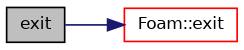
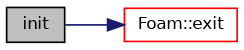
  digraph {
    rankdir=LR
    node [fontname=Helvetica fontsize=10 shape=record]
-   n1 [color=black fillcolor=grey75 fontcolor=black height=0.2 label=exit style=filled width=0.4]
+   n1 [color=black fillcolor=grey75 fontcolor=black height=0.2 label=init style=filled width=0.4]
    n2 [color=red height=0.2 label="Foam::exit" width=0.4]
    n1 -> n2 [color=midnightblue fontname=Helvetica fontsize=10 labelfontname=Helvetica labelfontsize=10 style=solid]
  }
